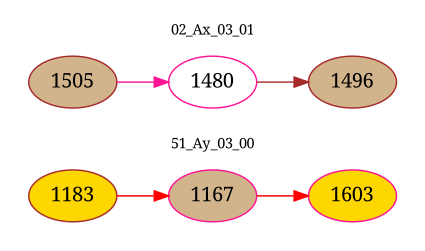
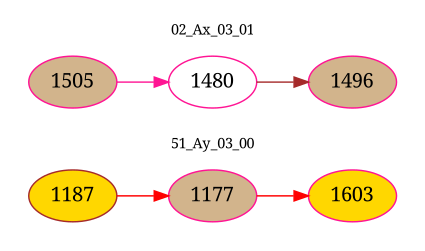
  digraph {
    fontname="Noto Serif"
    rankdir=LR
    node [color=deeppink fillcolor=tan fontname="Noto Serif" style=filled]
    edge [arrowhead=normal color=red fontname="Noto Serif"]
-   n1 [color=brown fillcolor=gold label=1183]
-   n2 [label=1167]
+   n1 [color=brown fillcolor=gold label=1187]
+   n2 [label=1177]
    n3 [fillcolor=gold label=1603]
-   n4 [color=brown label=1505]
+   n4 [label=1505]
    n5 [fillcolor=white label=1480]
-   n6 [color=brown label=1496]
+   n6 [label=1496]
    subgraph cluster_1 {
      color=white
      fontsize=10
      label="51_Ay_03_00"
      n1
      n2
      n3
    }
    subgraph cluster_2 {
      color=white
      fontsize=10
      label="02_Ax_03_01"
      n4
      n5
      n6
    }
    n1 -> n2
    n2 -> n3
    n4 -> n5 [color=deeppink]
    n5 -> n6 [color=brown]
  }
